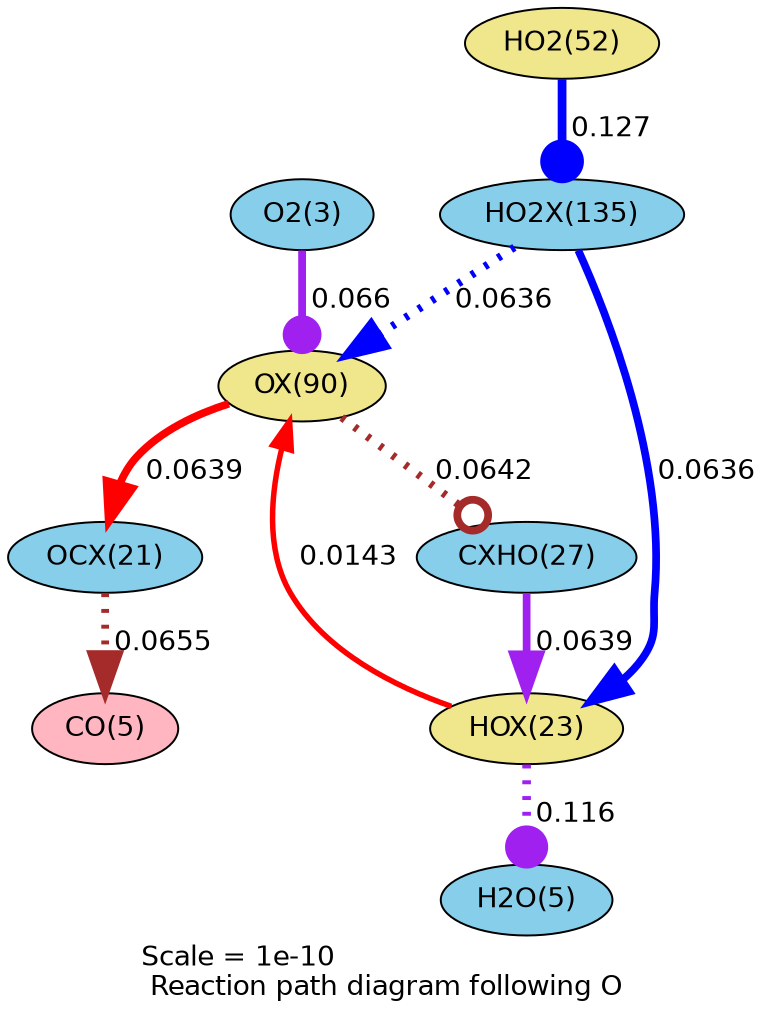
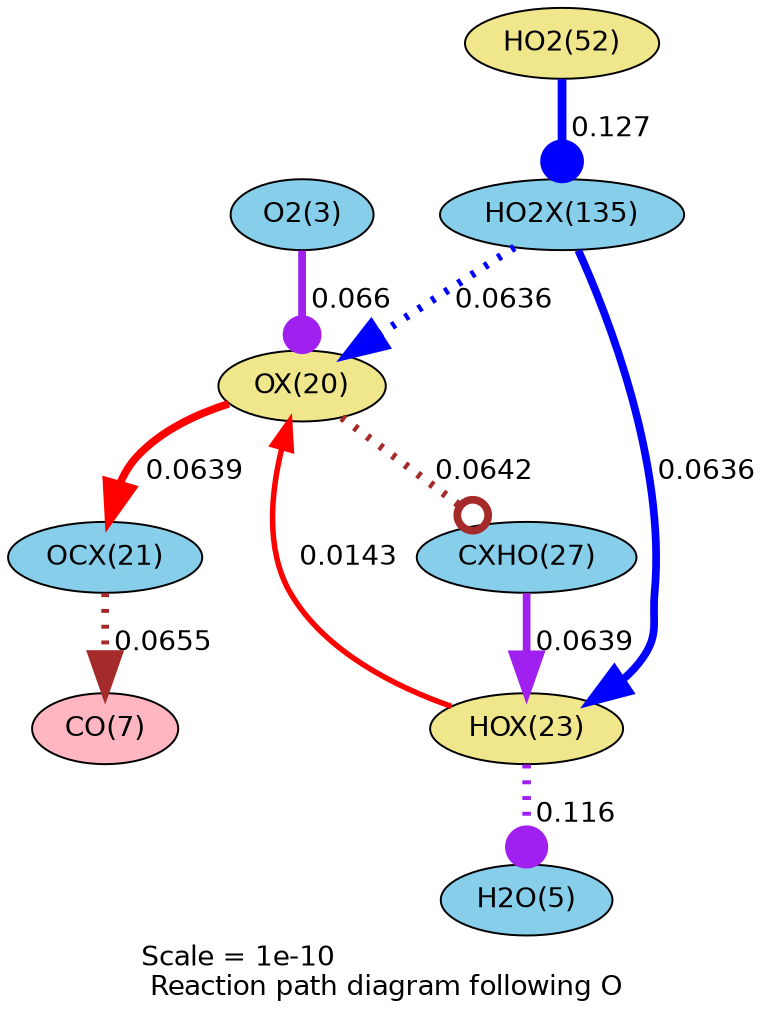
  digraph {
    fontname=Helvetica
    label="Scale = 1e-10\l Reaction path diagram following O"
    node [fillcolor=skyblue fontname=Helvetica style=filled]
    edge [arrowhead=normal arrowsize=1.96 color=purple fontname=Helvetica penwidth=3.92 style=dotted]
    n1 [label="O2(3)"]
-   n2 [fillcolor=khaki label="OX(90)"]
+   n2 [fillcolor=khaki label="OX(20)"]
    n3 [label="CXHO(27)"]
    n4 [label="OCX(21)"]
    n5 [fillcolor=khaki label="HOX(23)"]
    n6 [label="H2O(5)"]
-   n7 [fillcolor=lightpink label="CO(5)"]
+   n7 [fillcolor=lightpink label="CO(7)"]
    n8 [label="HO2X(135)"]
    n9 [fillcolor=khaki label="HO2(52)"]
    n1 -> n2 [arrowhead=dot arrowsize=1.97 label=" 0.066" penwidth=3.95 style=bold]
    n2 -> n3 [arrowhead=odot color=brown label=" 0.0642" penwidth=3.93]
    n2 -> n4 [color=red label=" 0.0639" style=solid]
    n3 -> n5 [label=" 0.0639" style=solid]
    n4 -> n7 [arrowsize=1.97 color=brown label=" 0.0655" penwidth=3.94]
    n5 -> n2 [arrowsize=1.4 color=red label=" 0.0143" penwidth=2.79 style=bold]
    n5 -> n6 [arrowhead=dot arrowsize=2.19 label=" 0.116" penwidth=4.38]
    n8 -> n2 [color=blue label=" 0.0636"]
    n8 -> n5 [color=blue label=" 0.0636" style=bold]
    n9 -> n8 [arrowhead=dot arrowsize=2.22 color=blue label=" 0.127" penwidth=4.44 style=solid]
  }
